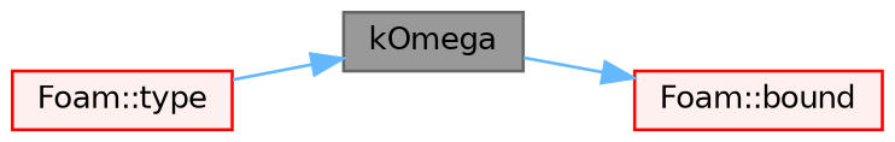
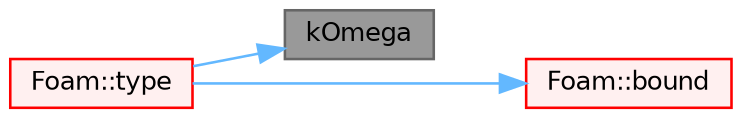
  digraph {
    rankdir=LR
    node [color=red fillcolor="#FFF0F0" fontname=Helvetica fontsize=10 shape=box style=filled]
    edge [color=steelblue1 fontname=Helvetica fontsize=10 labelfontname=Helvetica labelfontsize=10 style=solid]
    n1 [color=gray40 fillcolor=grey60 fontcolor=black height=0.2 label=kOmega width=0.4]
    n2 [height=0.2 label="Foam::bound" width=0.4]
    n3 [height=0.2 label="Foam::type" width=0.4]
-   n1 -> n2
+   n3 -> n2
    n3 -> n1
  }
